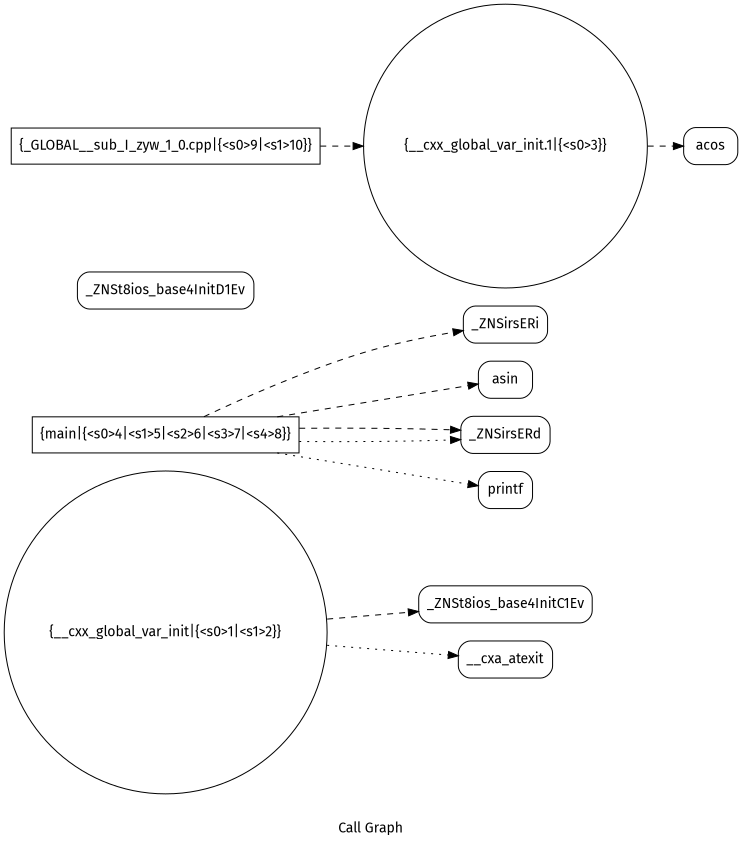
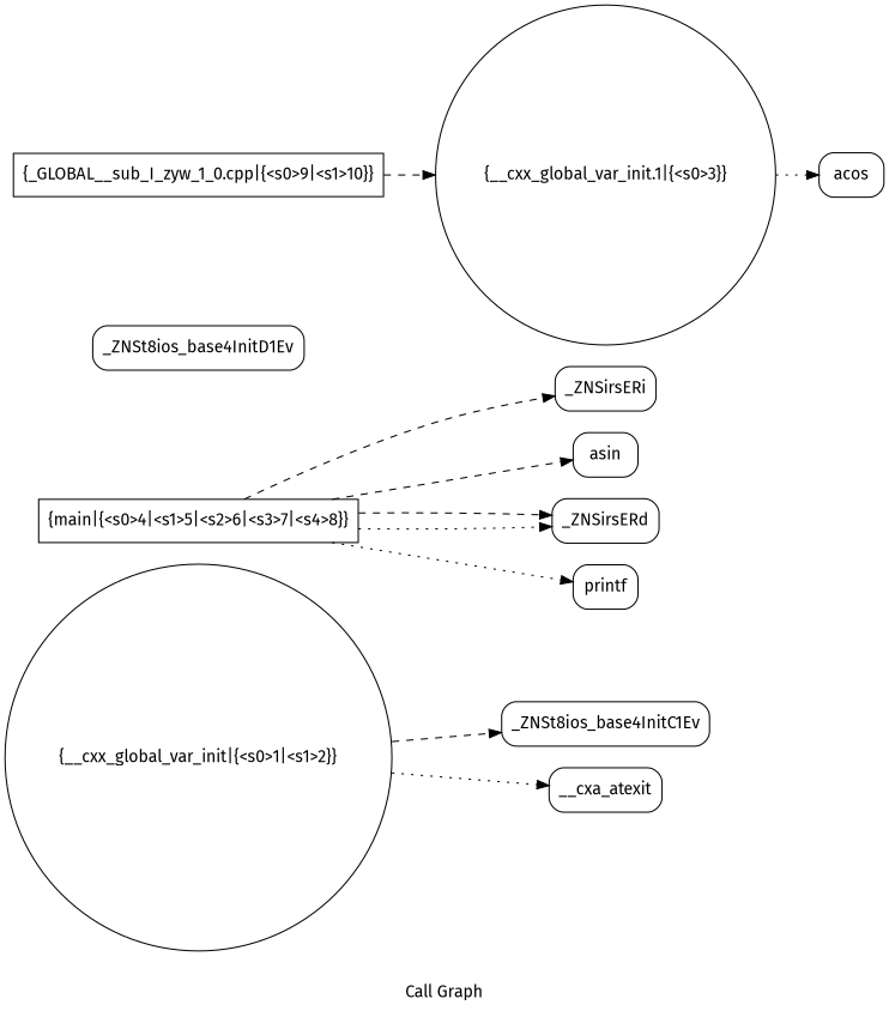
  digraph {
    fontname="Fira Sans"
    label="Call Graph"
    rankdir=LR
    node [fontname="Fira Sans" shape=Mrecord]
    edge [color=black fontname="Fira Sans" style=dashed tailport=s0]
    n1 [label="{__cxx_global_var_init|{<s0>1|<s1>2}}" shape=circle]
    n2 [label="{_ZNSt8ios_base4InitC1Ev}"]
    n3 [label="{__cxa_atexit}"]
    n4 [label="{_ZNSirsERi}"]
    n5 [label="{_ZNSt8ios_base4InitD1Ev}"]
    n6 [label="{asin}"]
    n7 [label="{__cxx_global_var_init.1|{<s0>3}}" shape=circle]
    n8 [label="{acos}"]
    n9 [label="{_GLOBAL__sub_I_zyw_1_0.cpp|{<s0>9|<s1>10}}" shape=box]
    n10 [label="{main|{<s0>4|<s1>5|<s2>6|<s3>7|<s4>8}}" shape=box]
    n11 [label="{_ZNSirsERd}"]
    n12 [label="{printf}"]
    n1 -> n2
    n1 -> n3 [style=dotted tailport=s1]
-   n7 -> n8
+   n7 -> n8 [style=dotted]
    n9 -> n7 [tailport=s1]
    n10 -> n4
    n10 -> n6 [tailport=s3]
    n10 -> n11 [style=dotted tailport=s1]
    n10 -> n11 [tailport=s2]
    n10 -> n12 [style=dotted tailport=s4]
  }
